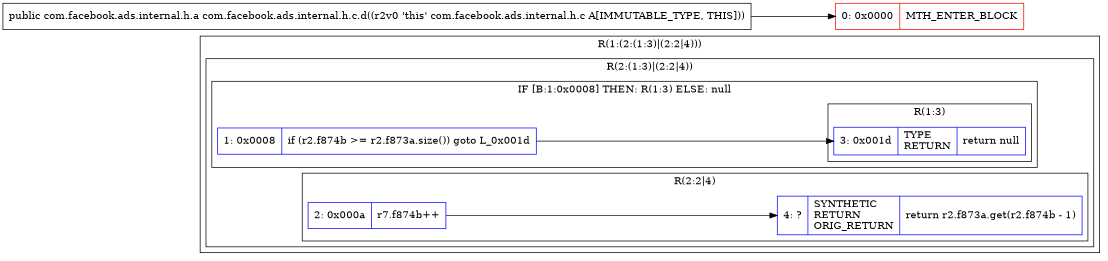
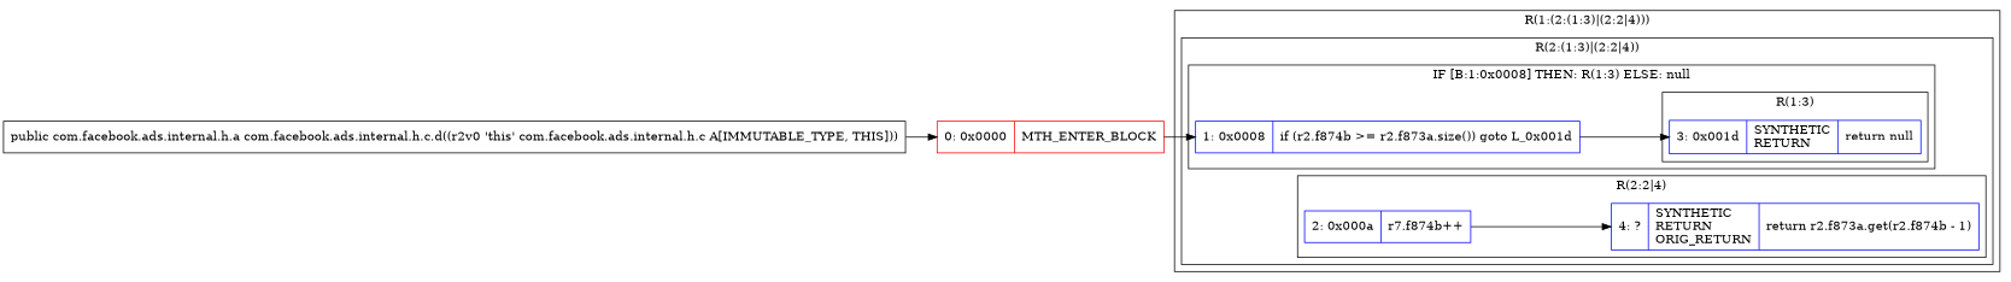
  digraph {
    rankdir=LR
    node [color=blue shape=record]
-   n1 [label="{3\:\ 0x001d|TYPE\lRETURN\l|return null\l}"]
+   n1 [label="{3\:\ 0x001d|SYNTHETIC\lRETURN\l|return null\l}"]
    n2 [label="{1\:\ 0x0008|if (r2.f874b \>= r2.f873a.size()) goto L_0x001d\l}"]
    n3 [label="{2\:\ 0x000a|r7.f874b++\l}"]
    n4 [label="{4\:\ ?|SYNTHETIC\lRETURN\lORIG_RETURN\l|return r2.f873a.get(r2.f874b \- 1)\l}"]
    n5 [color=red label="{0\:\ 0x0000|MTH_ENTER_BLOCK\l}"]
    n6 [label="{public com.facebook.ads.internal.h.a com.facebook.ads.internal.h.c.d((r2v0 'this' com.facebook.ads.internal.h.c A[IMMUTABLE_TYPE, THIS])) }" color=""]
    subgraph cluster_1 {
      label="R(1:(2:(1:3)|(2:2|4)))"
      subgraph cluster_2 {
        label="R(2:(1:3)|(2:2|4))"
        subgraph cluster_3 {
          label="IF [B:1:0x0008] THEN: R(1:3) ELSE: null"
          n2
          subgraph cluster_4 {
            label="R(1:3)"
            n1
          }
        }
        subgraph cluster_5 {
          label="R(2:2|4)"
          n3
          n4
        }
      }
    }
    n2 -> n1
    n3 -> n4
+   n5 -> n2
    n6 -> n5
  }
